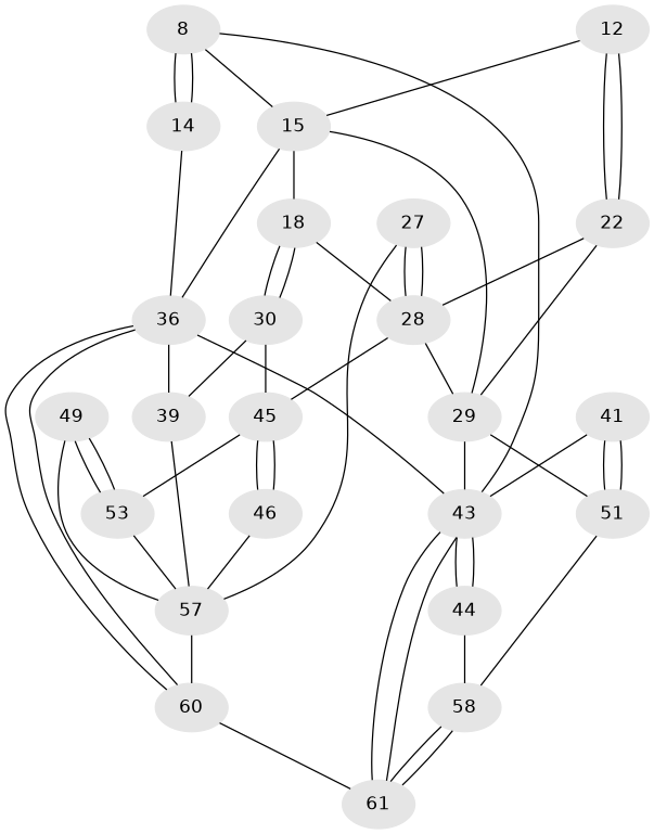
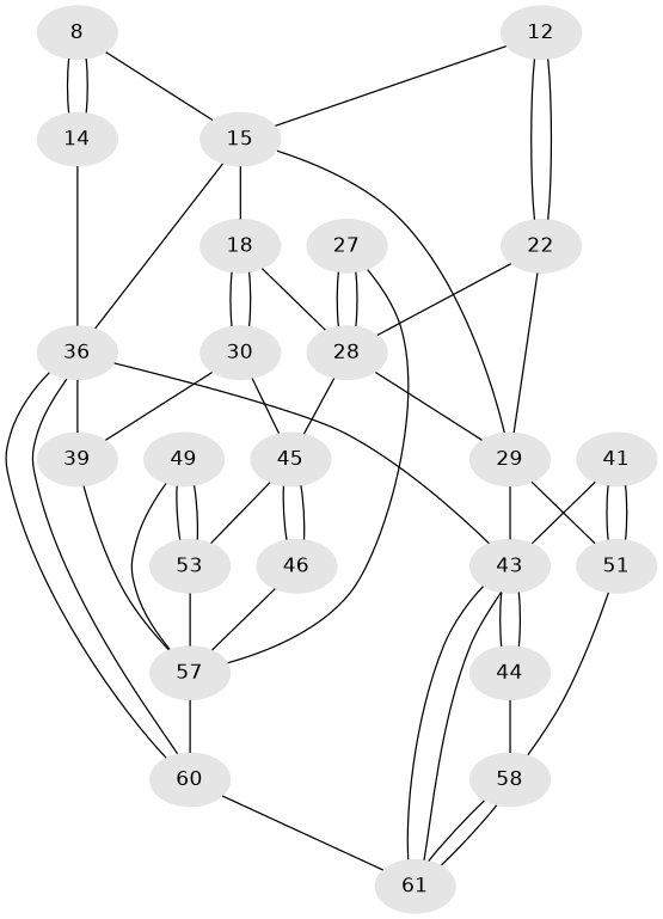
  graph {
    fontname="DejaVu Sans"
    node [color=gray90 fontname="DejaVu Sans" style=filled]
    edge [fontname="DejaVu Sans"]
    8 [super="+4"]
    14
    15 [super="+13"]
    43 [super="+3+40"]
    36 [super="+35+32+16"]
    18 [super="+17"]
    29 [super="+20+21+9"]
    44
    61
    12
    22 [super="+10+11"]
    28 [super="+25+24+26"]
    39 [super="+31"]
    60 [super="+59"]
    30
    51 [super="+42"]
    45 [super="+33+34"]
    27
    57 [super="+54+48+55+47+56"]
    46 [super="+37"]
    53 [super="+50"]
    58 [super="+52"]
    41
    49
    8 -- 14 [weight=2]
    8 -- 14
    8 -- 15
-   8 -- 43
    14 -- 36 [weight=2]
    15 -- 36
    15 -- 18 [weight=2]
    15 -- 29
    43 -- 44 [weight=2]
    43 -- 44
    43 -- 61
    43 -- 61
    36 -- 43
    36 -- 39 [weight=2]
    36 -- 60
    36 -- 60
    18 -- 28
    18 -- 30
    18 -- 30
    29 -- 43 [weight=2]
    29 -- 51
    44 -- 58
    12 -- 15
    12 -- 22 [weight=2]
    12 -- 22
    22 -- 29 [weight=2]
    22 -- 28
    28 -- 29 [weight=2]
    28 -- 45
    39 -- 57
    60 -- 61
    30 -- 39
    30 -- 45
    51 -- 58
    45 -- 46 [weight=2]
    45 -- 46
    45 -- 53
    27 -- 28 [weight=2]
    27 -- 28
    27 -- 57
    57 -- 60 [weight=2]
    46 -- 57 [weight=2]
    53 -- 57
    58 -- 61
    58 -- 61
    41 -- 43
    41 -- 51 [weight=2]
    41 -- 51
    49 -- 57
    49 -- 53 [weight=2]
    49 -- 53
  }
